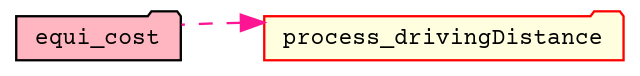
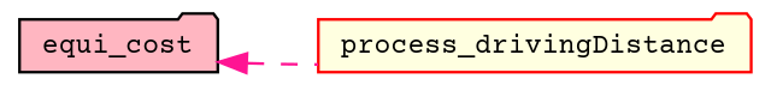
  digraph {
    rankdir=LR
    fontname="Courier Prime"
    node [fontname="Courier Prime" fontsize=10 shape=folder style=filled]
    n1 [color=black fillcolor=lightpink fontcolor=black height=0.2 label=equi_cost width=0.4]
    n2 [color=red fillcolor=lightyellow height=0.2 label=process_drivingDistance width=0.4]
-   n2 -> n1 [color=deeppink dir=back fontname="Courier Prime" fontsize=10 labelfontname=Helvetica labelfontsize=10 style=dashed]
+   n1 -> n2 [color=deeppink dir=back fontname="Courier Prime" fontsize=10 labelfontname=Helvetica labelfontsize=10 style=dashed]
  }
